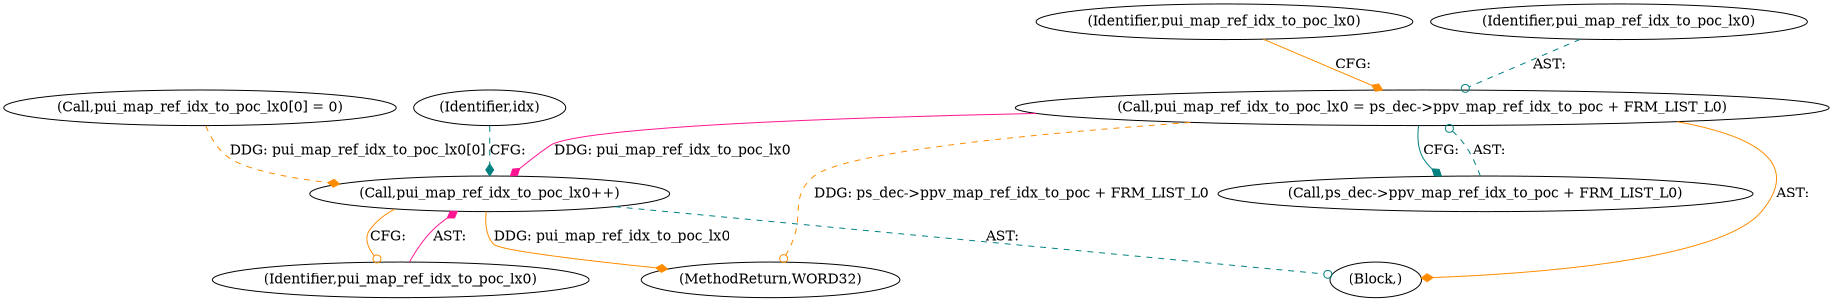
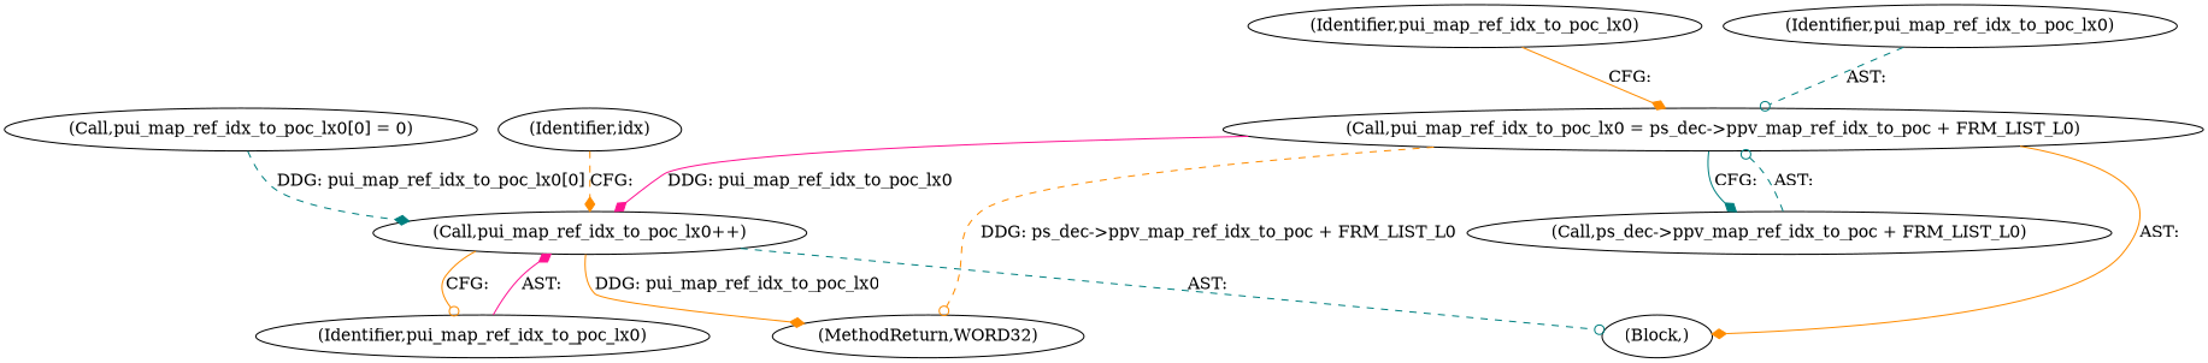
  digraph {
    edge [arrowhead=diamond color=darkorange style=solid]
    n1 [label="(Call,pui_map_ref_idx_to_poc_lx0 = ps_dec->ppv_map_ref_idx_to_poc + FRM_LIST_L0)"]
    n2 [label="(Call,pui_map_ref_idx_to_poc_lx0++)"]
    n3 [label="(Block,)"]
    n4 [label="(MethodReturn,WORD32)"]
    n5 [label="(Call,ps_dec->ppv_map_ref_idx_to_poc + FRM_LIST_L0)"]
    n6 [label="(Identifier,pui_map_ref_idx_to_poc_lx0)"]
    n7 [label="(Identifier,idx)"]
    n8 [label="(Identifier,pui_map_ref_idx_to_poc_lx0)"]
    n9 [label="(Call,pui_map_ref_idx_to_poc_lx0[0] = 0)"]
    n10 [label="(Identifier,pui_map_ref_idx_to_poc_lx0)"]
    n1 -> n2 [color=deeppink label="DDG: pui_map_ref_idx_to_poc_lx0"]
    n1 -> n3 [label="AST: "]
    n1 -> n4 [arrowhead=odot label="DDG: ps_dec->ppv_map_ref_idx_to_poc + FRM_LIST_L0" style=dashed]
    n1 -> n5 [color=teal label="CFG: "]
    n2 -> n3 [arrowhead=odot color=teal label="AST: " style=dashed]
    n2 -> n4 [label="DDG: pui_map_ref_idx_to_poc_lx0"]
    n2 -> n6 [arrowhead=odot label="CFG: "]
    n5 -> n1 [arrowhead=odot color=teal label="AST: " style=dashed]
    n6 -> n2 [color=deeppink label="AST: "]
-   n7 -> n2 [color=teal label="CFG: " style=dashed]
+   n7 -> n2 [label="CFG: " style=dashed]
    n8 -> n1 [label="CFG: "]
-   n9 -> n2 [label="DDG: pui_map_ref_idx_to_poc_lx0[0]" style=dashed]
+   n9 -> n2 [color=teal label="DDG: pui_map_ref_idx_to_poc_lx0[0]" style=dashed]
    n10 -> n1 [arrowhead=odot color=teal label="AST: " style=dashed]
  }
